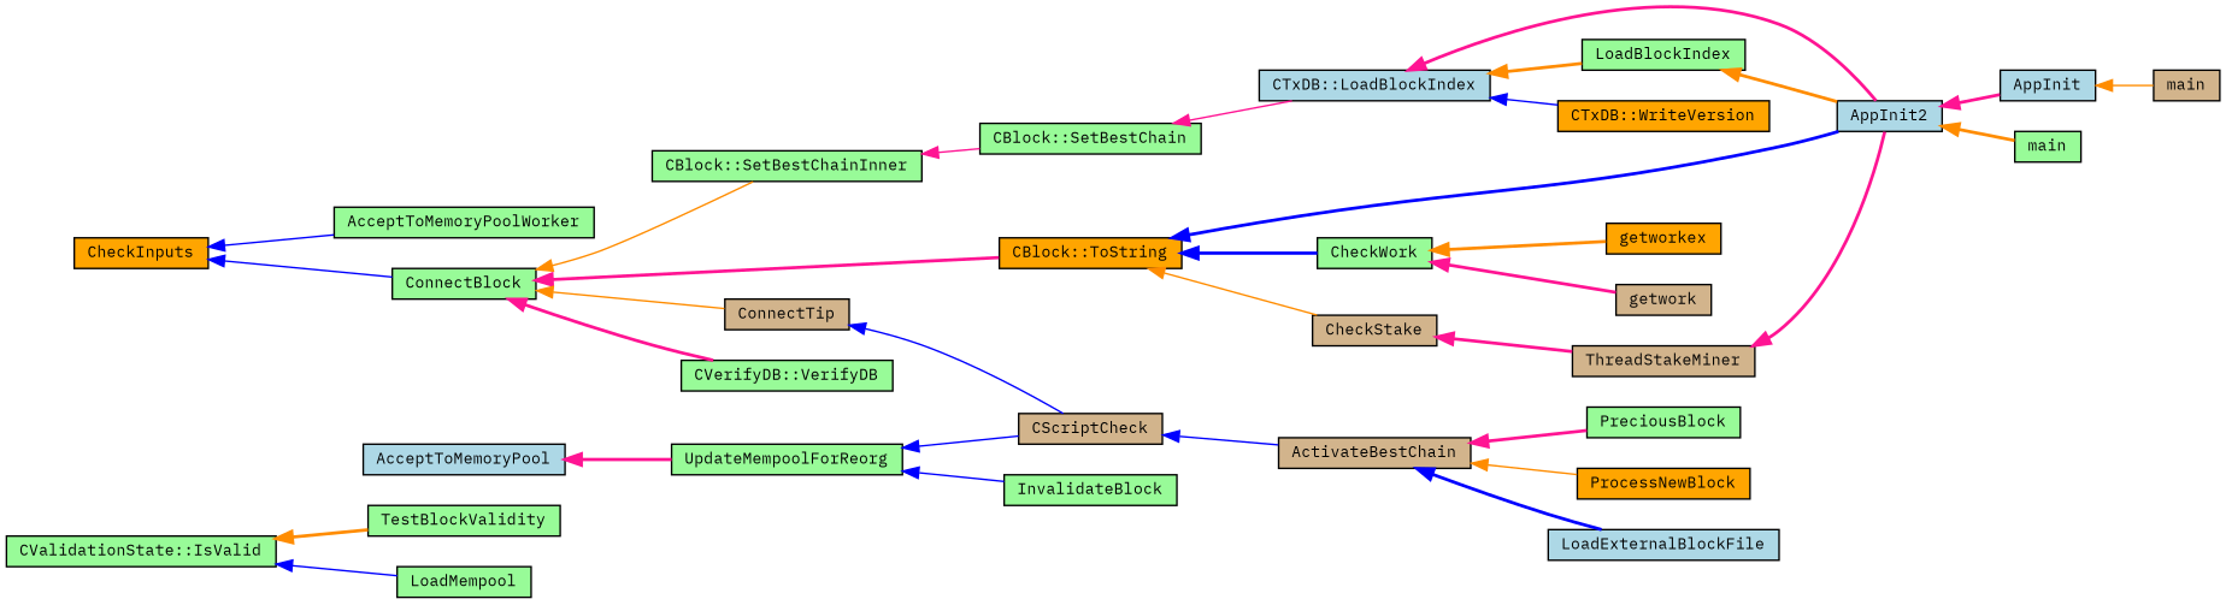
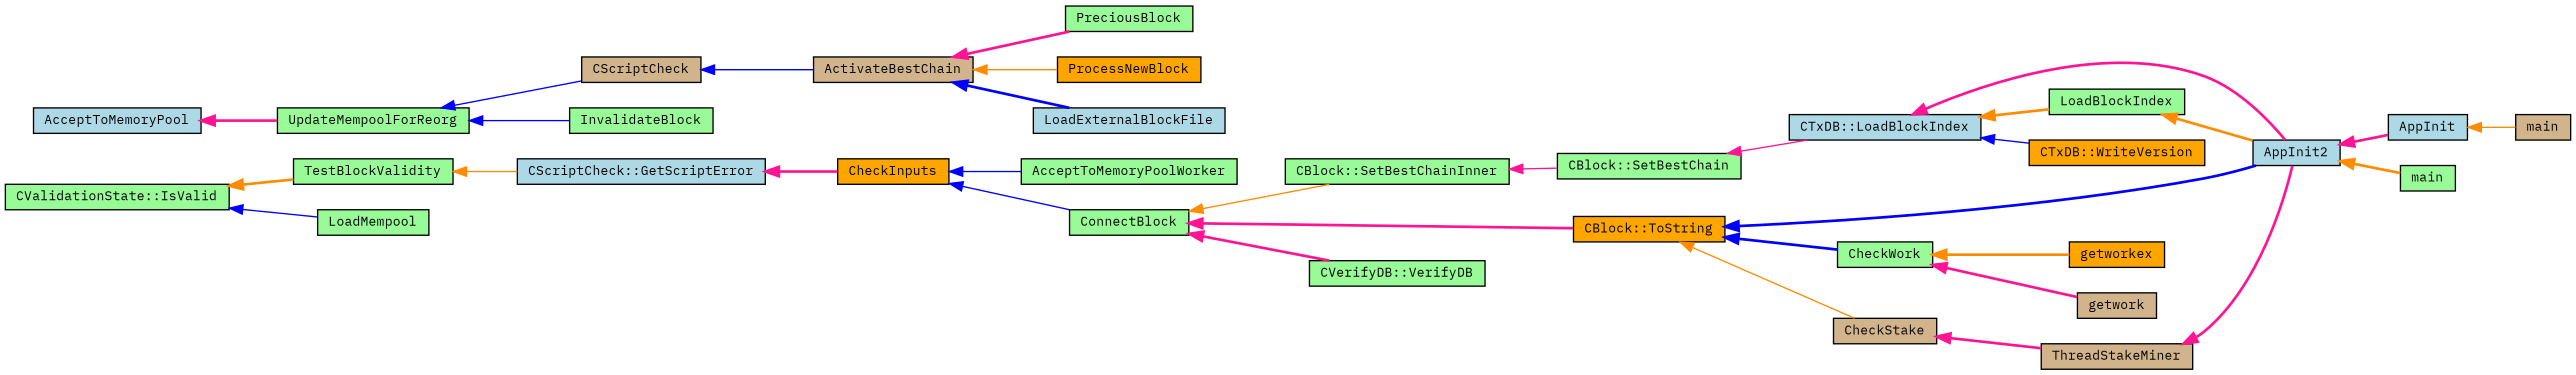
  digraph {
    fontname="IBM Plex Mono"
    rankdir=LR
    node [color=black fillcolor=palegreen fontname="IBM Plex Mono" fontsize=10 shape=record style=filled]
    edge [color=deeppink dir=back fontname="IBM Plex Mono" fontsize=10 labelfontname=Helvetica labelfontsize=10 style=bold]
    n1 [fontcolor=black height=0.2 label="CValidationState::IsValid" width=0.4]
    n2 [height=0.2 label=TestBlockValidity width=0.4]
    n3 [height=0.2 label=LoadMempool width=0.4]
+   n4 [fillcolor=lightblue height=0.2 label="CScriptCheck::GetScriptError" width=0.4]
    n5 [fillcolor=orange height=0.2 label=CheckInputs width=0.4]
    n6 [height=0.2 label=AcceptToMemoryPoolWorker width=0.4]
    n7 [height=0.2 label=ConnectBlock width=0.4]
    n8 [height=0.2 label="CBlock::SetBestChainInner" width=0.4]
    n9 [fillcolor=orange height=0.2 label="CBlock::ToString" width=0.4]
-   n10 [fillcolor=tan height=0.2 label=ConnectTip width=0.4]
    n11 [height=0.2 label="CVerifyDB::VerifyDB" width=0.4]
    n12 [fillcolor=lightblue height=0.2 label=AcceptToMemoryPool width=0.4]
    n13 [height=0.2 label=UpdateMempoolForReorg width=0.4]
    n14 [fillcolor=tan height=0.2 label=CScriptCheck width=0.4]
    n15 [height=0.2 label=InvalidateBlock width=0.4]
    n16 [fillcolor=tan height=0.2 label=ActivateBestChain width=0.4]
    n17 [height=0.2 label=PreciousBlock width=0.4]
    n18 [fillcolor=orange height=0.2 label=ProcessNewBlock width=0.4]
    n19 [fillcolor=lightblue height=0.2 label=LoadExternalBlockFile width=0.4]
    n20 [height=0.2 label="CBlock::SetBestChain" width=0.4]
    n21 [fillcolor=lightblue height=0.2 label=AppInit2 width=0.4]
    n22 [height=0.2 label=CheckWork width=0.4]
    n23 [fillcolor=tan height=0.2 label=CheckStake width=0.4]
    n24 [fillcolor=lightblue height=0.2 label="CTxDB::LoadBlockIndex" width=0.4]
    n25 [height=0.2 label=LoadBlockIndex width=0.4]
    n26 [fillcolor=orange height=0.2 label="CTxDB::WriteVersion" width=0.4]
    n27 [fillcolor=lightblue height=0.2 label=AppInit width=0.4]
    n28 [height=0.2 label=main width=0.4]
    n29 [fillcolor=tan height=0.2 label=main width=0.4]
    n30 [fillcolor=orange height=0.2 label=getworkex width=0.4]
    n31 [fillcolor=tan height=0.2 label=getwork width=0.4]
    n32 [fillcolor=tan height=0.2 label=ThreadStakeMiner width=0.4]
    n1 -> n2 [color=darkorange]
    n1 -> n3 [color=blue style=solid]
+   n2 -> n4 [color=darkorange style=solid]
+   n4 -> n5
    n5 -> n6 [color=blue style=solid]
    n5 -> n7 [color=blue style=solid]
    n7 -> n8 [color=darkorange style=solid]
    n7 -> n9
-   n7 -> n10 [color=darkorange style=solid]
    n7 -> n11
    n8 -> n20 [style=solid]
    n9 -> n21 [color=blue]
    n9 -> n22 [color=blue]
    n9 -> n23 [color=darkorange style=solid]
-   n10 -> n14 [color=blue style=solid]
    n12 -> n13
    n13 -> n14 [color=blue style=solid]
    n13 -> n15 [color=blue style=solid]
    n14 -> n16 [color=blue style=solid]
    n16 -> n17
    n16 -> n18 [color=darkorange style=solid]
    n16 -> n19 [color=blue]
    n20 -> n24 [style=solid]
    n21 -> n27
    n21 -> n28 [color=darkorange]
    n22 -> n30 [color=darkorange]
    n22 -> n31
    n23 -> n32
    n24 -> n21
    n24 -> n25 [color=darkorange]
    n24 -> n26 [color=blue style=solid]
    n25 -> n21 [color=darkorange]
    n27 -> n29 [color=darkorange style=solid]
    n32 -> n21
  }
